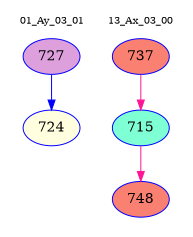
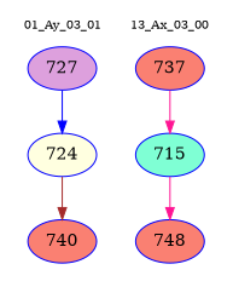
  digraph {
    node [color=blue fillcolor=salmon style=filled]
    edge [color=deeppink]
    n1 [fillcolor=plum label=727]
    n2 [fillcolor=lightyellow label=724]
+   n3 [label=740]
    n4 [label=737]
    n5 [fillcolor=aquamarine label=715]
    n6 [label=748]
    subgraph cluster_1 {
      color=white
      fontsize=10
      label="01_Ay_03_01"
      n1
      n2
+     n3
    }
    subgraph cluster_2 {
      color=white
      fontsize=10
      label="13_Ax_03_00"
      n4
      n5
      n6
    }
    n1 -> n2 [color=blue]
+   n2 -> n3 [color=brown]
    n4 -> n5
    n5 -> n6
  }
